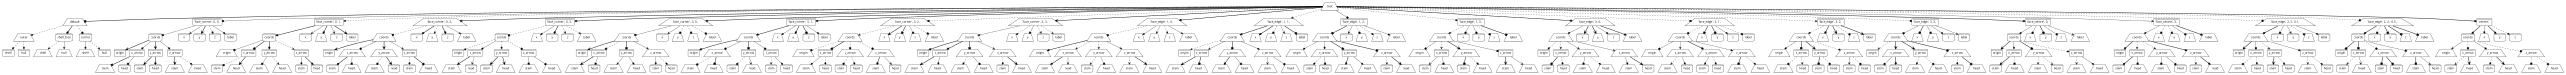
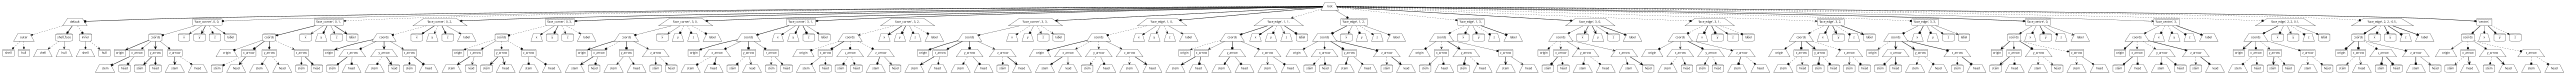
  digraph {
    fontname="Open Sans"
    node [fontname="Open Sans" shape=trapezium]
    edge [arrowhead=box fontname="Open Sans" style=bold]
    n1 [label=root]
    n2 [label=default]
    n3 [label="'face_corner',\ 0,\ 0,\ " shape=cylinder]
    n4 [label="'face_corner',\ 0,\ 1,\ " shape=cylinder]
    n5 [label="'face_corner',\ 0,\ 2,\ "]
    n6 [label="'face_corner',\ 0,\ 3,\ " shape=cylinder]
    n7 [label="'face_corner',\ 3,\ 0,\ "]
    n8 [label="'face_corner',\ 3,\ 1,\ " shape=cylinder]
    n9 [label="'face_corner',\ 3,\ 2,\ "]
    n10 [label="'face_corner',\ 3,\ 3,\ "]
    n11 [label="'face_edge',\ 1,\ 0,\ "]
    n12 [label="'face_edge',\ 1,\ 1,\ "]
    n13 [label="'face_edge',\ 1,\ 2,\ " shape=cylinder]
    n14 [label="'face_edge',\ 1,\ 3,\ " shape=cylinder]
    n15 [label="'face_edge',\ 3,\ 0,\ "]
    n16 [label="'face_edge',\ 3,\ 1,\ "]
    n17 [label="'face_edge',\ 3,\ 2,\ " shape=cylinder]
    n18 [label="'face_edge',\ 3,\ 3,\ " shape=cylinder]
    n19 [label="'face_centre',\ 0,\ " shape=cylinder]
    n20 [label="'face_centre',\ 3,\ " shape=cylinder]
    n21 [label="'face_edge',\ 2,\ 2,\ 0\.1,\ "]
    n22 [label="'face_edge',\ 2,\ 2,\ \-0\.5,\ "]
    n23 [label="'centre',\ " shape=cylinder]
    n24 [label=outer]
    n25 [label=shell_face shape=cylinder]
-   n26 [label=corner shape=cylinder]
+   n26 [label=inner shape=cylinder]
    n27 [label=coords shape=cylinder]
    n28 [label=x shape=cylinder]
    n29 [label=y shape=cylinder]
    n30 [label=z shape=cylinder]
    n31 [label=label shape=cylinder]
    n32 [label=coords shape=cylinder]
    n33 [label=x shape=cylinder]
    n34 [label=y]
    n35 [label=z shape=cylinder]
    n36 [label=label shape=cylinder]
    n37 [label=coords]
    n38 [label=x shape=cylinder]
    n39 [label=y]
    n40 [label=z shape=cylinder]
    n41 [label=label]
    n42 [label=coords shape=cylinder]
    n43 [label=x]
    n44 [label=y shape=cylinder]
    n45 [label=z shape=cylinder]
    n46 [label=label]
    n47 [label=coords]
    n48 [label=x shape=cylinder]
    n49 [label=y]
    n50 [label=z]
    n51 [label=label]
    n52 [label=coords]
    n53 [label=x]
    n54 [label=y]
    n55 [label=z shape=cylinder]
    n56 [label=label shape=cylinder]
    n57 [label=coords]
    n58 [label=x]
    n59 [label=y]
    n60 [label=z]
    n61 [label=label]
    n62 [label=coords]
    n63 [label=x]
    n64 [label=y]
    n65 [label=z shape=cylinder]
    n66 [label=label shape=cylinder]
    n67 [label=coords]
    n68 [label=x]
    n69 [label=y]
    n70 [label=z]
    n71 [label=label]
    n72 [label=coords]
    n73 [label=x]
    n74 [label=y]
    n75 [label=z]
    n76 [label=label shape=cylinder]
    n77 [label=coords]
    n78 [label=x shape=cylinder]
    n79 [label=y]
    n80 [label=z]
    n81 [label=label]
    n82 [label=coords]
    n83 [label=x shape=cylinder]
    n84 [label=y shape=cylinder]
    n85 [label=z]
    n86 [label=label]
    n87 [label=coords]
    n88 [label=x shape=cylinder]
    n89 [label=y]
    n90 [label=z shape=cylinder]
    n91 [label=label]
    n92 [label=coords]
    n93 [label=x]
    n94 [label=y shape=cylinder]
    n95 [label=z shape=cylinder]
    n96 [label=label shape=cylinder]
    n97 [label=coords]
    n98 [label=x]
    n99 [label=y shape=cylinder]
    n100 [label=z]
    n101 [label=label shape=cylinder]
    n102 [label=coords]
    n103 [label=x]
    n104 [label=y]
    n105 [label=z shape=cylinder]
    n106 [label=label shape=cylinder]
    n107 [label=coords shape=cylinder]
    n108 [label=x]
    n109 [label=y shape=cylinder]
    n110 [label=z]
    n111 [label=label]
    n112 [label=coords]
    n113 [label=x]
    n114 [label=y]
    n115 [label=z]
    n116 [label=label]
    n117 [label=coords]
    n118 [label=x shape=cylinder]
    n119 [label=y shape=cylinder]
    n120 [label=z]
    n121 [label=label shape=cylinder]
    n122 [label=coords shape=cylinder]
    n123 [label=x shape=cylinder]
    n124 [label=y shape=cylinder]
    n125 [label=z]
    n126 [label=label]
    n127 [label=coords shape=cylinder]
    n128 [label=x]
    n129 [label=y shape=cylinder]
    n130 [label=z shape=cylinder]
    n131 [label=shell shape=cylinder]
    n132 [label=hull shape=cylinder]
    n133 [label=shell]
    n134 [label=hull]
    n135 [label=shell]
    n136 [label=hull shape=cylinder]
    n137 [label=origin shape=cylinder]
    n138 [label=x_arrow shape=cylinder]
    n139 [label=y_arrow shape=cylinder]
    n140 [label=z_arrow shape=cylinder]
    n141 [label=stem]
    n142 [label=head shape=cylinder]
    n143 [label=stem shape=cylinder]
    n144 [label=head shape=cylinder]
    n145 [label=stem]
    n146 [label=head]
    n147 [label=origin]
    n148 [label=x_arrow shape=cylinder]
    n149 [label=y_arrow shape=cylinder]
    n150 [label=z_arrow shape=cylinder]
    n151 [label=stem shape=cylinder]
    n152 [label=head]
    n153 [label=stem]
    n154 [label=head]
    n155 [label=stem shape=cylinder]
    n156 [label=head shape=cylinder]
    n157 [label=origin shape=cylinder]
    n158 [label=x_arrow]
    n159 [label=y_arrow]
    n160 [label=z_arrow shape=cylinder]
    n161 [label=stem shape=cylinder]
    n162 [label=head]
    n163 [label=stem]
    n164 [label=head shape=cylinder]
    n165 [label=stem shape=cylinder]
    n166 [label=head]
    n167 [label=origin shape=cylinder]
    n168 [label=x_arrow shape=cylinder]
    n169 [label=y_arrow shape=cylinder]
    n170 [label=z_arrow shape=cylinder]
    n171 [label=stem]
    n172 [label=head shape=cylinder]
    n173 [label=stem shape=cylinder]
    n174 [label=head]
    n175 [label=stem]
    n176 [label=head]
    n177 [label=origin shape=cylinder]
    n178 [label=x_arrow shape=cylinder]
    n179 [label=y_arrow shape=cylinder]
    n180 [label=z_arrow]
    n181 [label=stem]
    n182 [label=head shape=cylinder]
    n183 [label=stem]
    n184 [label=head]
    n185 [label=stem shape=cylinder]
    n186 [label=head shape=cylinder]
    n187 [label=origin shape=cylinder]
    n188 [label=x_arrow]
    n189 [label=y_arrow shape=cylinder]
    n190 [label=z_arrow shape=cylinder]
    n191 [label=stem]
    n192 [label=head]
    n193 [label=stem shape=cylinder]
    n194 [label=head]
    n195 [label=stem shape=cylinder]
    n196 [label=head shape=cylinder]
    n197 [label=origin]
    n198 [label=x_arrow shape=cylinder]
    n199 [label=y_arrow]
    n200 [label=z_arrow]
    n201 [label=stem]
    n202 [label=head shape=cylinder]
    n203 [label=stem shape=cylinder]
    n204 [label=head shape=cylinder]
    n205 [label=stem]
    n206 [label=head shape=cylinder]
    n207 [label=origin shape=cylinder]
    n208 [label=x_arrow shape=cylinder]
    n209 [label=y_arrow]
    n210 [label=z_arrow]
    n211 [label=stem]
    n212 [label=head]
    n213 [label=stem]
    n214 [label=head]
    n215 [label=stem shape=cylinder]
    n216 [label=head]
    n217 [label=origin]
    n218 [label=x_arrow]
    n219 [label=y_arrow]
    n220 [label=z_arrow]
    n221 [label=stem]
    n222 [label=head]
    n223 [label=stem shape=cylinder]
    n224 [label=head]
    n225 [label=stem]
    n226 [label=head]
    n227 [label=origin shape=cylinder]
    n228 [label=x_arrow shape=cylinder]
    n229 [label=y_arrow]
    n230 [label=z_arrow]
    n231 [label=stem]
    n232 [label=head]
    n233 [label=stem]
    n234 [label=head]
    n235 [label=stem]
    n236 [label=head]
    n237 [label=origin]
    n238 [label=x_arrow]
    n239 [label=y_arrow shape=cylinder]
    n240 [label=z_arrow]
    n241 [label=stem shape=cylinder]
    n242 [label=head shape=cylinder]
    n243 [label=stem]
    n244 [label=head]
    n245 [label=stem shape=cylinder]
    n246 [label=head]
    n247 [label=origin]
    n248 [label=x_arrow shape=cylinder]
    n249 [label=y_arrow]
    n250 [label=z_arrow shape=cylinder]
    n251 [label=stem shape=cylinder]
    n252 [label=head]
    n253 [label=stem shape=cylinder]
    n254 [label=head]
    n255 [label=stem]
    n256 [label=head]
    n257 [label=origin shape=cylinder]
    n258 [label=x_arrow shape=cylinder]
    n259 [label=y_arrow]
    n260 [label=z_arrow]
    n261 [label=stem shape=cylinder]
    n262 [label=head shape=cylinder]
    n263 [label=stem]
    n264 [label=head]
    n265 [label=stem]
    n266 [label=head shape=cylinder]
    n267 [label=origin]
    n268 [label=x_arrow]
    n269 [label=y_arrow]
    n270 [label=z_arrow]
    n271 [label=stem]
    n272 [label=head shape=cylinder]
    n273 [label=stem shape=cylinder]
    n274 [label=head shape=cylinder]
    n275 [label=stem]
    n276 [label=head]
    n277 [label=origin]
    n278 [label=x_arrow shape=cylinder]
    n279 [label=y_arrow shape=cylinder]
    n280 [label=z_arrow]
    n281 [label=stem]
    n282 [label=head shape=cylinder]
    n283 [label=stem shape=cylinder]
    n284 [label=head shape=cylinder]
    n285 [label=stem shape=cylinder]
    n286 [label=head shape=cylinder]
    n287 [label=origin shape=cylinder]
    n288 [label=x_arrow]
    n289 [label=y_arrow shape=cylinder]
    n290 [label=z_arrow]
    n291 [label=stem shape=cylinder]
    n292 [label=head shape=cylinder]
    n293 [label=stem]
    n294 [label=head]
    n295 [label=stem shape=cylinder]
    n296 [label=head]
    n297 [label=origin shape=cylinder]
    n298 [label=x_arrow shape=cylinder]
    n299 [label=y_arrow]
    n300 [label=z_arrow shape=cylinder]
    n301 [label=stem shape=cylinder]
    n302 [label=head]
    n303 [label=stem]
    n304 [label=head shape=cylinder]
    n305 [label=stem]
    n306 [label=head]
    n307 [label=origin shape=cylinder]
    n308 [label=x_arrow shape=cylinder]
    n309 [label=y_arrow]
    n310 [label=z_arrow]
    n311 [label=stem shape=cylinder]
    n312 [label=head]
    n313 [label=stem]
    n314 [label=head shape=cylinder]
    n315 [label=stem shape=cylinder]
    n316 [label=head]
    n317 [label=origin shape=cylinder]
    n318 [label=x_arrow shape=cylinder]
    n319 [label=y_arrow shape=cylinder]
    n320 [label=z_arrow shape=cylinder]
    n321 [label=stem]
    n322 [label=head shape=cylinder]
    n323 [label=stem shape=cylinder]
    n324 [label=head shape=cylinder]
    n325 [label=stem]
    n326 [label=head shape=cylinder]
    n327 [label=origin shape=cylinder]
    n328 [label=x_arrow shape=cylinder]
    n329 [label=y_arrow]
    n330 [label=z_arrow]
    n331 [label=stem shape=cylinder]
    n332 [label=head]
    n333 [label=stem shape=cylinder]
    n334 [label=head shape=cylinder]
    n335 [label=stem]
    n336 [label=head shape=cylinder]
    n337 [label=origin]
    n338 [label=x_arrow shape=cylinder]
    n339 [label=y_arrow]
    n340 [label=z_arrow]
    n341 [label=stem shape=cylinder]
    n342 [label=head]
    n343 [label=stem shape=cylinder]
    n344 [label=head]
    n345 [label=stem]
    n346 [label=head]
    n1 -> n2
    n1 -> n3 [style=solid]
    n1 -> n4 [arrowhead=diamond style=dashed]
    n1 -> n5 [arrowhead=diamond]
    n1 -> n6 [arrowhead=diamond]
    n1 -> n7 [arrowhead=diamond]
    n1 -> n8 [arrowhead=diamond]
-   n1 -> n9 [style=dashed]
    n1 -> n10 [arrowhead=vee]
    n1 -> n11 [arrowhead=diamond]
    n1 -> n12 [arrowhead=vee style=dashed]
    n1 -> n13 [style=solid]
    n1 -> n14 [arrowhead=diamond style=dashed]
    n1 -> n15 [arrowhead=diamond]
    n1 -> n16 [style=dashed]
    n1 -> n17 [arrowhead=vee style=dashed]
    n1 -> n18 [style=dashed]
    n1 -> n19 [arrowhead=diamond]
    n1 -> n20 [arrowhead=vee style=solid]
    n1 -> n21 [style=dashed]
    n1 -> n22 [style=dashed]
    n1 -> n23 [arrowhead=diamond]
    n2 -> n24 [arrowhead=diamond style=dashed]
    n2 -> n25 [arrowhead=diamond]
    n2 -> n26 [style=dashed]
    n3 -> n27 [style=solid]
    n3 -> n28 [arrowhead=vee style=solid]
    n3 -> n29 [arrowhead=vee]
    n3 -> n30 [arrowhead=diamond style=dashed]
    n3 -> n31 [arrowhead=diamond style=solid]
    n4 -> n32 [arrowhead=diamond]
    n4 -> n33 [arrowhead=vee style=solid]
    n4 -> n34 [arrowhead=diamond]
    n4 -> n35 [arrowhead=vee style=solid]
    n4 -> n36 [arrowhead=vee]
    n5 -> n37 [style=dashed]
    n5 -> n38 [arrowhead=diamond]
    n5 -> n39 [arrowhead=vee style=dashed]
    n5 -> n40 [arrowhead=diamond]
    n5 -> n41 [arrowhead=vee style=solid]
    n6 -> n42 [style=dashed]
    n6 -> n43 [arrowhead=diamond style=solid]
    n6 -> n44 [arrowhead=diamond]
    n6 -> n45 [arrowhead=vee style=dashed]
    n6 -> n46 [arrowhead=vee style=dashed]
    n7 -> n47 [style=solid]
    n7 -> n48 [arrowhead=vee style=solid]
    n7 -> n49 [style=dashed]
    n7 -> n50 [style=dashed]
    n7 -> n51 [style=dashed]
    n8 -> n52 [arrowhead=diamond]
    n8 -> n53 [arrowhead=diamond style=solid]
    n8 -> n54 [arrowhead=diamond]
    n8 -> n55
    n8 -> n56 [arrowhead=diamond style=solid]
    n9 -> n57 [arrowhead=vee style=dashed]
    n9 -> n58 [arrowhead=vee]
    n9 -> n59
    n9 -> n60 [style=solid]
    n9 -> n61 [style=dashed]
    n10 -> n62 [arrowhead=diamond style=solid]
    n10 -> n63 [arrowhead=diamond style=dashed]
    n10 -> n64 [style=solid]
    n10 -> n65 [arrowhead=vee style=dashed]
    n10 -> n66 [arrowhead=vee style=dashed]
    n11 -> n67 [style=dashed]
    n11 -> n68 [arrowhead=diamond style=solid]
    n11 -> n69 [arrowhead=vee style=solid]
    n11 -> n70 [arrowhead=vee style=dashed]
    n11 -> n71 [arrowhead=vee style=solid]
    n12 -> n72 [arrowhead=diamond]
    n12 -> n73 [arrowhead=diamond]
    n12 -> n74 [style=dashed]
    n12 -> n75 [arrowhead=vee style=solid]
    n12 -> n76
    n13 -> n77
    n13 -> n78 [arrowhead=vee style=solid]
    n13 -> n79 [style=dashed]
    n13 -> n80 [arrowhead=diamond style=dashed]
    n13 -> n81 [arrowhead=diamond style=solid]
    n14 -> n82 [arrowhead=diamond style=dashed]
    n14 -> n83 [style=solid]
    n14 -> n84 [style=solid]
    n14 -> n85 [style=dashed]
    n14 -> n86
    n15 -> n87 [arrowhead=diamond style=solid]
    n15 -> n88 [arrowhead=vee]
    n15 -> n89 [arrowhead=vee]
    n15 -> n90 [arrowhead=diamond style=solid]
    n15 -> n91 [arrowhead=diamond]
    n16 -> n92 [style=dashed]
    n16 -> n93
    n16 -> n94
    n16 -> n95 [arrowhead=diamond style=solid]
    n16 -> n96 [style=dashed]
    n17 -> n97 [arrowhead=diamond style=dashed]
    n17 -> n98 [arrowhead=diamond]
    n17 -> n99 [arrowhead=vee]
    n17 -> n100 [style=dashed]
    n17 -> n101 [arrowhead=vee]
    n18 -> n102 [style=solid]
    n18 -> n103
    n18 -> n104 [style=solid]
    n18 -> n105 [arrowhead=diamond style=solid]
    n18 -> n106 [arrowhead=vee style=solid]
    n19 -> n107 [arrowhead=diamond style=solid]
    n19 -> n108 [style=solid]
    n19 -> n109
    n19 -> n110 [style=solid]
    n19 -> n111 [arrowhead=vee style=solid]
    n20 -> n112 [arrowhead=diamond style=solid]
    n20 -> n113 [style=dashed]
    n20 -> n114 [style=dashed]
    n20 -> n115 [style=solid]
    n20 -> n116 [arrowhead=diamond]
    n21 -> n117 [arrowhead=diamond]
    n21 -> n118 [style=solid]
    n21 -> n119 [arrowhead=vee style=solid]
    n21 -> n120 [style=dashed]
    n21 -> n121 [arrowhead=diamond style=solid]
    n22 -> n122 [arrowhead=diamond]
    n22 -> n123 [style=dashed]
    n22 -> n124
    n22 -> n125
    n22 -> n126
    n23 -> n127 [arrowhead=diamond]
    n23 -> n128 [arrowhead=diamond style=solid]
    n23 -> n129 [arrowhead=diamond]
    n23 -> n130 [arrowhead=diamond style=dashed]
    n24 -> n131 [arrowhead=diamond style=dashed]
    n24 -> n132 [arrowhead=diamond style=dashed]
    n25 -> n133 [arrowhead=vee style=dashed]
    n25 -> n134 [arrowhead=vee style=solid]
    n26 -> n135 [arrowhead=diamond style=solid]
    n26 -> n136 [arrowhead=vee style=dashed]
    n27 -> n137 [arrowhead=vee]
    n27 -> n138 [arrowhead=diamond style=solid]
    n27 -> n139 [arrowhead=vee]
    n27 -> n140 [arrowhead=diamond style=solid]
    n32 -> n147 [style=solid]
    n32 -> n148
    n32 -> n149 [arrowhead=diamond]
    n32 -> n150 [arrowhead=vee style=dashed]
    n37 -> n157 [arrowhead=vee]
    n37 -> n158 [style=solid]
    n37 -> n159 [arrowhead=vee]
    n37 -> n160 [arrowhead=vee style=solid]
    n42 -> n167 [arrowhead=diamond style=dashed]
    n42 -> n168 [arrowhead=diamond style=solid]
    n42 -> n169 [arrowhead=diamond style=dashed]
    n42 -> n170 [style=dashed]
    n47 -> n177 [arrowhead=vee]
    n47 -> n178 [style=dashed]
    n47 -> n179
    n47 -> n180 [arrowhead=vee style=solid]
    n52 -> n187 [arrowhead=diamond]
    n52 -> n188 [style=solid]
    n52 -> n189
    n52 -> n190 [style=solid]
    n57 -> n197 [style=dashed]
    n57 -> n198
    n57 -> n199 [style=dashed]
    n57 -> n200 [style=dashed]
    n62 -> n207 [arrowhead=diamond]
    n62 -> n208 [arrowhead=diamond]
    n62 -> n209
    n62 -> n210 [arrowhead=vee style=solid]
    n67 -> n217 [arrowhead=diamond]
    n67 -> n218 [arrowhead=vee style=dashed]
    n67 -> n219 [arrowhead=vee style=dashed]
    n67 -> n220 [arrowhead=vee style=solid]
    n72 -> n227 [arrowhead=vee style=dashed]
    n72 -> n228 [arrowhead=vee style=solid]
    n72 -> n229
    n72 -> n230 [arrowhead=diamond style=solid]
    n77 -> n237 [arrowhead=diamond style=solid]
    n77 -> n238 [arrowhead=diamond style=solid]
    n77 -> n239
    n77 -> n240
    n82 -> n247 [style=solid]
    n82 -> n248 [arrowhead=vee style=dashed]
    n82 -> n249 [arrowhead=vee]
    n82 -> n250 [style=solid]
    n87 -> n257 [arrowhead=diamond style=dashed]
    n87 -> n258 [arrowhead=vee style=dashed]
    n87 -> n259 [arrowhead=vee style=solid]
    n87 -> n260 [arrowhead=vee style=solid]
    n92 -> n267 [style=solid]
    n92 -> n268 [arrowhead=vee style=solid]
    n92 -> n269 [arrowhead=diamond]
    n92 -> n270 [arrowhead=diamond style=solid]
    n97 -> n277 [arrowhead=diamond style=solid]
    n97 -> n278
    n97 -> n279 [arrowhead=vee]
    n97 -> n280 [arrowhead=diamond style=dashed]
    n102 -> n287 [arrowhead=vee style=dashed]
    n102 -> n288 [arrowhead=vee]
    n102 -> n289 [arrowhead=vee]
    n102 -> n290
    n107 -> n297 [arrowhead=vee]
    n107 -> n298 [arrowhead=diamond style=solid]
    n107 -> n299
    n107 -> n300 [arrowhead=diamond style=dashed]
    n112 -> n307 [arrowhead=diamond]
    n112 -> n308 [arrowhead=vee style=dashed]
    n112 -> n309 [arrowhead=vee style=dashed]
    n112 -> n310 [arrowhead=diamond]
    n117 -> n317 [arrowhead=vee]
    n117 -> n318 [style=solid]
    n117 -> n319 [arrowhead=vee style=dashed]
    n117 -> n320 [arrowhead=diamond style=solid]
    n122 -> n327
    n122 -> n328
    n122 -> n329 [style=dashed]
    n122 -> n330 [style=solid]
    n127 -> n337 [arrowhead=vee style=solid]
    n127 -> n338 [style=dashed]
    n127 -> n339 [arrowhead=diamond style=solid]
    n127 -> n340 [style=dashed]
    n138 -> n141
    n138 -> n142 [style=solid]
    n139 -> n143 [arrowhead=vee]
    n139 -> n144 [arrowhead=diamond]
    n140 -> n145 [arrowhead=vee]
    n140 -> n146 [arrowhead=diamond style=dashed]
    n148 -> n151 [style=dashed]
    n148 -> n152 [arrowhead=vee]
    n149 -> n153 [style=solid]
    n149 -> n154 [arrowhead=vee style=dashed]
    n150 -> n155 [arrowhead=diamond style=solid]
    n150 -> n156 [arrowhead=diamond]
    n158 -> n161 [arrowhead=diamond]
    n158 -> n162 [style=solid]
    n159 -> n163 [style=dashed]
    n159 -> n164 [arrowhead=vee]
    n160 -> n165 [arrowhead=diamond style=dashed]
    n160 -> n166
    n168 -> n171 [arrowhead=vee]
    n168 -> n172 [arrowhead=vee style=solid]
    n169 -> n173 [arrowhead=vee]
    n169 -> n174 [arrowhead=vee]
    n170 -> n175 [style=solid]
    n170 -> n176 [style=solid]
    n178 -> n181 [arrowhead=vee]
    n178 -> n182 [style=solid]
    n179 -> n183 [arrowhead=vee style=solid]
    n179 -> n184 [arrowhead=diamond style=solid]
    n180 -> n185 [arrowhead=diamond style=solid]
    n180 -> n186 [arrowhead=diamond style=dashed]
    n188 -> n191 [style=dashed]
    n188 -> n192
    n189 -> n193 [style=dashed]
    n189 -> n194 [arrowhead=vee style=solid]
    n190 -> n195 [arrowhead=vee style=dashed]
    n190 -> n196 [arrowhead=diamond style=solid]
    n198 -> n201 [arrowhead=diamond style=solid]
    n198 -> n202 [arrowhead=diamond style=dashed]
    n199 -> n203 [style=dashed]
    n199 -> n204 [arrowhead=diamond style=dashed]
    n200 -> n205 [arrowhead=diamond]
    n200 -> n206 [arrowhead=vee style=solid]
    n208 -> n211 [arrowhead=vee]
    n208 -> n212 [arrowhead=diamond style=solid]
    n209 -> n213 [arrowhead=diamond style=dashed]
    n209 -> n214 [style=solid]
    n210 -> n215 [arrowhead=diamond style=dashed]
    n210 -> n216 [arrowhead=vee]
    n218 -> n221 [arrowhead=diamond]
    n218 -> n222 [arrowhead=vee style=solid]
    n219 -> n223 [arrowhead=vee style=dashed]
    n219 -> n224 [style=solid]
    n220 -> n225 [arrowhead=vee style=dashed]
    n220 -> n226 [arrowhead=vee]
    n228 -> n231 [arrowhead=vee]
    n228 -> n232
    n229 -> n233 [arrowhead=diamond]
    n229 -> n234 [style=solid]
    n230 -> n235 [arrowhead=vee style=solid]
    n230 -> n236 [style=solid]
    n238 -> n241 [arrowhead=diamond style=dashed]
    n238 -> n242 [style=solid]
    n239 -> n243 [arrowhead=diamond]
    n239 -> n244 [arrowhead=diamond style=solid]
    n240 -> n245 [arrowhead=vee style=dashed]
    n240 -> n246 [arrowhead=vee]
    n248 -> n251 [arrowhead=vee style=solid]
    n248 -> n252 [style=solid]
    n249 -> n253
    n249 -> n254 [arrowhead=diamond style=dashed]
    n250 -> n255 [arrowhead=vee]
    n250 -> n256 [arrowhead=vee style=solid]
    n258 -> n261
    n258 -> n262 [arrowhead=diamond style=dashed]
    n259 -> n263 [style=solid]
    n259 -> n264 [arrowhead=diamond style=dashed]
    n260 -> n265 [arrowhead=diamond style=solid]
    n260 -> n266 [arrowhead=vee]
    n268 -> n271 [arrowhead=vee style=dashed]
    n268 -> n272 [arrowhead=diamond style=solid]
    n269 -> n273 [arrowhead=diamond style=solid]
    n269 -> n274 [arrowhead=diamond style=dashed]
    n270 -> n275
    n270 -> n276 [arrowhead=diamond style=dashed]
    n278 -> n281 [style=dashed]
    n278 -> n282 [arrowhead=vee style=dashed]
    n279 -> n283
    n279 -> n284 [style=dashed]
    n280 -> n285 [arrowhead=vee style=solid]
    n280 -> n286 [style=dashed]
    n288 -> n291 [style=solid]
    n288 -> n292 [arrowhead=diamond]
    n289 -> n293 [arrowhead=diamond style=dashed]
    n289 -> n294 [style=dashed]
    n290 -> n295 [arrowhead=diamond style=dashed]
    n290 -> n296
    n298 -> n301 [arrowhead=vee]
    n298 -> n302 [style=dashed]
    n299 -> n303 [arrowhead=vee style=dashed]
    n299 -> n304 [arrowhead=vee style=dashed]
    n300 -> n305 [arrowhead=vee style=dashed]
    n300 -> n306 [arrowhead=diamond style=solid]
    n308 -> n311 [arrowhead=diamond]
    n308 -> n312 [style=solid]
    n309 -> n313 [style=solid]
    n309 -> n314 [style=solid]
    n310 -> n315 [arrowhead=vee style=dashed]
    n310 -> n316 [arrowhead=diamond]
    n318 -> n321 [style=dashed]
    n318 -> n322 [arrowhead=diamond style=dashed]
    n319 -> n323 [arrowhead=vee]
    n319 -> n324 [arrowhead=diamond style=dashed]
    n320 -> n325 [arrowhead=vee style=dashed]
    n320 -> n326 [arrowhead=diamond style=dashed]
    n328 -> n331 [arrowhead=vee style=dashed]
    n328 -> n332 [arrowhead=vee style=solid]
    n329 -> n333
    n329 -> n334
    n330 -> n335
    n330 -> n336 [arrowhead=vee style=solid]
    n338 -> n341 [arrowhead=vee style=dashed]
    n338 -> n342 [arrowhead=vee]
    n339 -> n343 [arrowhead=diamond style=dashed]
    n339 -> n344 [arrowhead=vee]
    n340 -> n345 [style=dashed]
    n340 -> n346 [style=dashed]
  }
